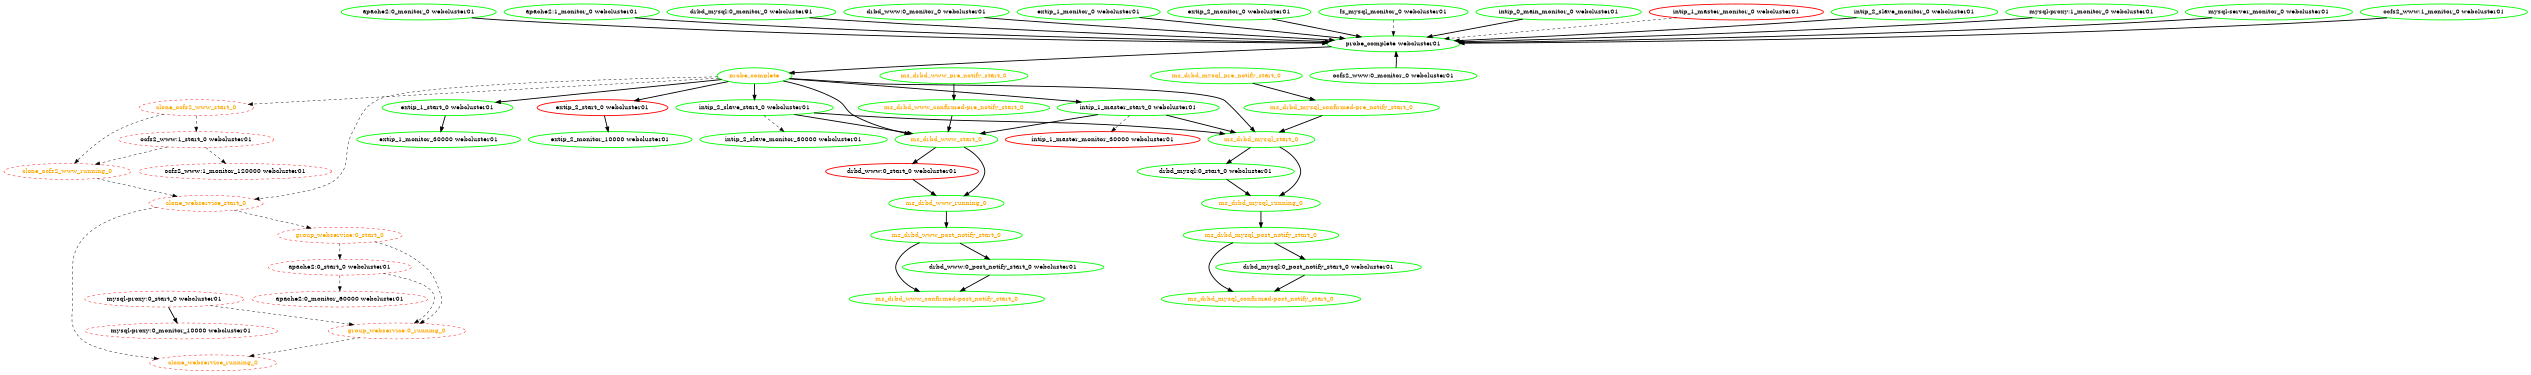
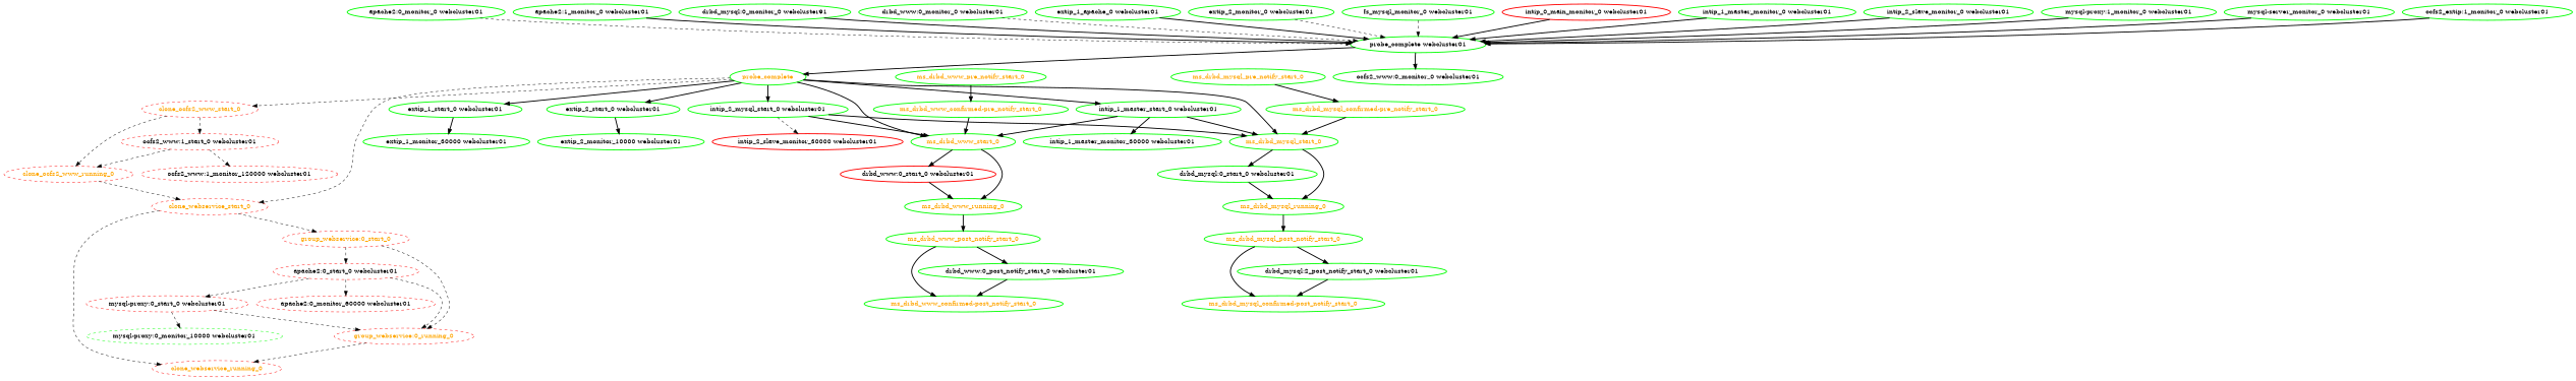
  digraph {
    node [color=green fontcolor=black style=bold]
    edge [style=bold]
    "apache2:0_monitor_0 webcluster01"
    "probe_complete webcluster01"
    probe_complete [fontcolor=orange]
    clone_webservice_start_0 [color=red fontcolor=orange style=dashed]
    clone_ocfs2_www_start_0 [color=red fontcolor=orange style=dashed]
    "extip_1_start_0 webcluster01"
-   "extip_2_start_0 webcluster01" [color=red]
+   "extip_2_start_0 webcluster01"
    "intip_1_master_start_0 webcluster01"
    ms_drbd_mysql_start_0 [fontcolor=orange]
    ms_drbd_www_start_0 [fontcolor=orange]
-   "intip_2_slave_start_0 webcluster01"
+   "intip_2_slave_start_0 webcluster01" [label="intip_2_mysql_start_0 webcluster01"]
    "apache2:0_monitor_60000 webcluster01" [color=red style=dashed]
    "apache2:0_start_0 webcluster01" [color=red style=dashed]
    "group_webservice:0_running_0" [color=red fontcolor=orange style=dashed]
    "mysql-proxy:0_start_0 webcluster01" [color=red style=dashed]
    clone_webservice_running_0 [color=red fontcolor=orange style=dashed]
-   "mysql-proxy:0_monitor_10000 webcluster01" [color=red style=dashed]
+   "mysql-proxy:0_monitor_10000 webcluster01" [style=dashed]
    "apache2:1_monitor_0 webcluster01"
    clone_ocfs2_www_running_0 [color=red fontcolor=orange style=dashed]
    "group_webservice:0_start_0" [color=red fontcolor=orange style=dashed]
    "ocfs2_www:1_start_0 webcluster01" [color=red style=dashed]
    "ocfs2_www:1_monitor_120000 webcluster01" [color=red style=dashed]
    n23 [label="drbd_mysql:0_monitor_0 webcluster91"]
    "ms_drbd_mysql_confirmed-post_notify_start_0" [fontcolor=orange]
-   "drbd_mysql:0_post_notify_start_0 webcluster01"
+   "drbd_mysql:0_post_notify_start_0 webcluster01" [label="drbd_mysql:2_post_notify_start_0 webcluster01"]
    ms_drbd_mysql_running_0 [fontcolor=orange]
    "drbd_mysql:0_start_0 webcluster01"
    ms_drbd_mysql_post_notify_start_0 [fontcolor=orange]
    "drbd_www:0_monitor_0 webcluster01"
    "ms_drbd_www_confirmed-post_notify_start_0" [fontcolor=orange]
    "drbd_www:0_post_notify_start_0 webcluster01"
    "drbd_www:0_start_0 webcluster01" [color=red]
    ms_drbd_www_running_0 [fontcolor=orange]
    ms_drbd_www_post_notify_start_0 [fontcolor=orange]
-   "extip_1_monitor_0 webcluster01"
+   "extip_1_monitor_0 webcluster01" [label="extip_1_apache_0 webcluster01"]
    "extip_1_monitor_30000 webcluster01"
    "extip_2_monitor_0 webcluster01"
    n38 [label="extip_2_monitor_10000 webcluster01"]
    "fs_mysql_monitor_0 webcluster01"
-   "intip_0_main_monitor_0 webcluster01"
-   "intip_1_master_monitor_0 webcluster01" [color=red]
-   "intip_1_master_monitor_30000 webcluster01" [color=red]
+   "intip_0_main_monitor_0 webcluster01" [color=red]
+   "intip_1_master_monitor_0 webcluster01"
+   "intip_1_master_monitor_30000 webcluster01"
    "intip_2_slave_monitor_0 webcluster01"
-   "intip_2_slave_monitor_30000 webcluster01"
+   "intip_2_slave_monitor_30000 webcluster01" [color=red]
    "ms_drbd_mysql_confirmed-pre_notify_start_0" [fontcolor=orange]
    ms_drbd_mysql_pre_notify_start_0 [fontcolor=orange]
    "ms_drbd_www_confirmed-pre_notify_start_0" [fontcolor=orange]
    ms_drbd_www_pre_notify_start_0 [fontcolor=orange]
    "mysql-proxy:1_monitor_0 webcluster01"
    "mysql-server_monitor_0 webcluster01"
    "ocfs2_www:0_monitor_0 webcluster01"
-   "ocfs2_www:1_monitor_0 webcluster01"
-   "apache2:0_monitor_0 webcluster01" -> "probe_complete webcluster01"
+   "ocfs2_www:1_monitor_0 webcluster01" [label="ocfs2_extip:1_monitor_0 webcluster01"]
+   "apache2:0_monitor_0 webcluster01" -> "probe_complete webcluster01" [style=dashed]
    "probe_complete webcluster01" -> probe_complete
    probe_complete -> clone_webservice_start_0 [style=dashed]
    probe_complete -> clone_ocfs2_www_start_0 [style=dashed]
    probe_complete -> "extip_1_start_0 webcluster01"
    probe_complete -> "extip_2_start_0 webcluster01"
    probe_complete -> "intip_1_master_start_0 webcluster01"
    probe_complete -> ms_drbd_mysql_start_0
    probe_complete -> ms_drbd_www_start_0
    probe_complete -> "intip_2_slave_start_0 webcluster01"
    clone_webservice_start_0 -> clone_webservice_running_0 [style=dashed]
    clone_webservice_start_0 -> "group_webservice:0_start_0" [style=dashed]
    clone_ocfs2_www_start_0 -> clone_ocfs2_www_running_0 [style=dashed]
    clone_ocfs2_www_start_0 -> "ocfs2_www:1_start_0 webcluster01" [style=dashed]
    "extip_1_start_0 webcluster01" -> "extip_1_monitor_30000 webcluster01"
    "extip_2_start_0 webcluster01" -> n38
    "intip_1_master_start_0 webcluster01" -> ms_drbd_mysql_start_0
    "intip_1_master_start_0 webcluster01" -> ms_drbd_www_start_0
-   "intip_1_master_start_0 webcluster01" -> "intip_1_master_monitor_30000 webcluster01" [style=dashed]
+   "intip_1_master_start_0 webcluster01" -> "intip_1_master_monitor_30000 webcluster01"
    ms_drbd_mysql_start_0 -> ms_drbd_mysql_running_0
    ms_drbd_mysql_start_0 -> "drbd_mysql:0_start_0 webcluster01"
    ms_drbd_www_start_0 -> "drbd_www:0_start_0 webcluster01"
    ms_drbd_www_start_0 -> ms_drbd_www_running_0
    "intip_2_slave_start_0 webcluster01" -> ms_drbd_mysql_start_0
    "intip_2_slave_start_0 webcluster01" -> ms_drbd_www_start_0
    "intip_2_slave_start_0 webcluster01" -> "intip_2_slave_monitor_30000 webcluster01" [style=dashed]
    "apache2:0_start_0 webcluster01" -> "apache2:0_monitor_60000 webcluster01" [style=dashed]
    "apache2:0_start_0 webcluster01" -> "group_webservice:0_running_0" [style=dashed]
+   "apache2:0_start_0 webcluster01" -> "mysql-proxy:0_start_0 webcluster01" [style=dashed]
    "group_webservice:0_running_0" -> clone_webservice_running_0 [style=dashed]
    "mysql-proxy:0_start_0 webcluster01" -> "group_webservice:0_running_0" [style=dashed]
-   "mysql-proxy:0_start_0 webcluster01" -> "mysql-proxy:0_monitor_10000 webcluster01"
+   "mysql-proxy:0_start_0 webcluster01" -> "mysql-proxy:0_monitor_10000 webcluster01" [style=dashed]
    "apache2:1_monitor_0 webcluster01" -> "probe_complete webcluster01"
    clone_ocfs2_www_running_0 -> clone_webservice_start_0 [style=dashed]
    "group_webservice:0_start_0" -> "apache2:0_start_0 webcluster01" [style=dashed]
    "group_webservice:0_start_0" -> "group_webservice:0_running_0" [style=dashed]
    "ocfs2_www:1_start_0 webcluster01" -> clone_ocfs2_www_running_0 [style=dashed]
    "ocfs2_www:1_start_0 webcluster01" -> "ocfs2_www:1_monitor_120000 webcluster01" [style=dashed]
    n23 -> "probe_complete webcluster01"
    "drbd_mysql:0_post_notify_start_0 webcluster01" -> "ms_drbd_mysql_confirmed-post_notify_start_0"
    ms_drbd_mysql_running_0 -> ms_drbd_mysql_post_notify_start_0
    "drbd_mysql:0_start_0 webcluster01" -> ms_drbd_mysql_running_0
    ms_drbd_mysql_post_notify_start_0 -> "ms_drbd_mysql_confirmed-post_notify_start_0"
    ms_drbd_mysql_post_notify_start_0 -> "drbd_mysql:0_post_notify_start_0 webcluster01"
-   "drbd_www:0_monitor_0 webcluster01" -> "probe_complete webcluster01"
+   "drbd_www:0_monitor_0 webcluster01" -> "probe_complete webcluster01" [style=dashed]
    "drbd_www:0_post_notify_start_0 webcluster01" -> "ms_drbd_www_confirmed-post_notify_start_0"
    "drbd_www:0_start_0 webcluster01" -> ms_drbd_www_running_0
    ms_drbd_www_running_0 -> ms_drbd_www_post_notify_start_0
    ms_drbd_www_post_notify_start_0 -> "ms_drbd_www_confirmed-post_notify_start_0"
    ms_drbd_www_post_notify_start_0 -> "drbd_www:0_post_notify_start_0 webcluster01"
    "extip_1_monitor_0 webcluster01" -> "probe_complete webcluster01"
-   "extip_2_monitor_0 webcluster01" -> "probe_complete webcluster01"
+   "extip_2_monitor_0 webcluster01" -> "probe_complete webcluster01" [style=dashed]
    "fs_mysql_monitor_0 webcluster01" -> "probe_complete webcluster01" [style=dashed]
    "intip_0_main_monitor_0 webcluster01" -> "probe_complete webcluster01"
-   "intip_1_master_monitor_0 webcluster01" -> "probe_complete webcluster01" [style=dashed]
+   "intip_1_master_monitor_0 webcluster01" -> "probe_complete webcluster01"
    "intip_2_slave_monitor_0 webcluster01" -> "probe_complete webcluster01"
    "ms_drbd_mysql_confirmed-pre_notify_start_0" -> ms_drbd_mysql_start_0
    ms_drbd_mysql_pre_notify_start_0 -> "ms_drbd_mysql_confirmed-pre_notify_start_0"
    "ms_drbd_www_confirmed-pre_notify_start_0" -> ms_drbd_www_start_0
    ms_drbd_www_pre_notify_start_0 -> "ms_drbd_www_confirmed-pre_notify_start_0"
    "mysql-proxy:1_monitor_0 webcluster01" -> "probe_complete webcluster01"
    "mysql-server_monitor_0 webcluster01" -> "probe_complete webcluster01"
-   "ocfs2_www:0_monitor_0 webcluster01" -> "probe_complete webcluster01"
+   "probe_complete webcluster01" -> "ocfs2_www:0_monitor_0 webcluster01"
    "ocfs2_www:1_monitor_0 webcluster01" -> "probe_complete webcluster01"
  }
